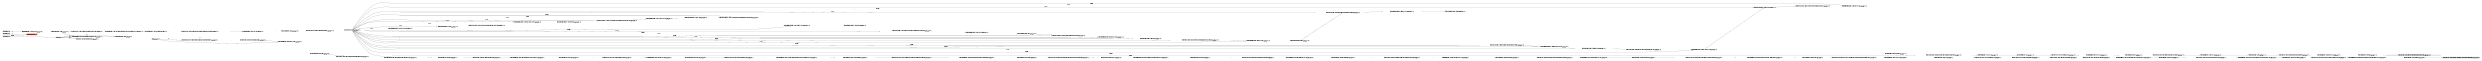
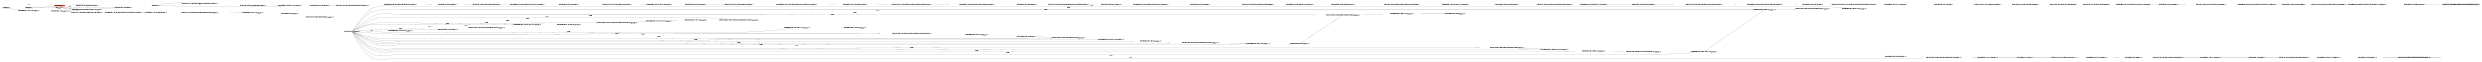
  digraph {
    fontname=Lato
    rankdir=LR
    node [fillcolor=white fontname=Lato shape=box style=filled]
    edge [fontname=Lato style=solid]
    n1 [fillcolor=tomato label="Digester digester@@@2@@@['1', '1', '1']"]
    n2 [label="digester.addObjectCreate(prefix + \"Context/Resources\",\"org.apache.catalina.webresources.StandardRoot\",\"className\")@@@33@@@['0', '0', '1']" shape=note]
    n3 [label="digester.addSetProperties(prefix + \"Context/Resources\")@@@34@@@['0', '0', '1']"]
    n4 [label="digester.addSetNext(prefix + \"Context/Resources\",\"setResources\",\"org.apache.catalina.WebResourceRoot\")@@@35@@@['0', '0', '1']" shape=house]
    n5 [label="digester.addSetProperties(prefix + \"Context/Manager/Store\")@@@24@@@['0', '0', '1']"]
    n6 [label="digester.addSetNext(prefix + \"Context/Manager/Store\",\"setStore\",\"org.apache.catalina.Store\")@@@25@@@['0', '0', '1']"]
    n7 [label="digester.addObjectCreate(prefix + \"Context/Manager/SessionIdGenerator\",\"org.apache.catalina.util.StandardSessionIdGenerator\",\"className\")@@@26@@@['0', '0', '1']" shape=house]
    n8 [label="digester.addSetNext(prefix + \"Context/Listener\",\"addLifecycleListener\",\"org.apache.catalina.LifecycleListener\")@@@16@@@['0', '0', '1']" shape=note]
    n9 [label="digester.addObjectCreate(prefix + \"Context/Loader\",\"org.apache.catalina.loader.WebappLoader\",\"className\")@@@17@@@['0', '0', '1']" shape=house]
    n10 [label="digester.addSetProperties(prefix + \"Context/Loader\")@@@18@@@['0', '0', '1']" shape=house]
    n11 [label="digester.addSetNext(prefix + \"Context/Loader\",\"setLoader\",\"org.apache.catalina.Loader\")@@@19@@@['0', '0', '1']"]
    n12 [label="digester.addObjectCreate(prefix + \"Context/Manager\",\"org.apache.catalina.session.StandardManager\",\"className\")@@@20@@@['0', '0', '1']"]
    n13 [label="digester.addObjectCreate(prefix + \"Context/Valve\",null,\"className\")@@@48@@@['0', '0', '1']"]
    n14 [label="digester.addSetProperties(prefix + \"Context/Valve\")@@@49@@@['0', '0', '1']"]
    n15 [label="digester.addSetNext(prefix + \"Context/Valve\",\"addValve\",\"org.apache.catalina.Valve\")@@@50@@@['0', '0', '1']"]
    n16 [label="digester.addRule(prefix + \"Context\",new SetContextPropertiesRule())@@@8@@@['0', '0', '1']"]
    n17 [label="create@@@10@@@['0', '0', '1']"]
    n18 [label="digester.addObjectCreate(prefix + \"Context/Listener\",null,\"className\")@@@14@@@['0', '0', '1']"]
    n19 [label="digester.addSetNext(prefix + \"Context\",\"addChild\",\"org.apache.catalina.Container\")@@@12@@@['0', '0', '1']" shape=house]
    n20 [label="digester.addRule(prefix + \"Context\",new LifecycleListenerRule(\"org.apache.catalina.startup.ContextConfig\",\"configClass\"))@@@11@@@['0', '0', '1']"]
    n21 [label="digester.addSetNext(channelPrefix + \"Interceptor/Member\",\"addStaticMember\",\"org.apache.catalina.tribes.Member\")@@@42@@@['1', '1', '0']" shape=note]
    n22 [label="digester.addObjectCreate(channelPrefix + \"ChannelListener\",null,\"className\")@@@43@@@['1', '1', '0']" shape=note]
    n23 [label="digester.addSetProperties(channelPrefix + \"ChannelListener\")@@@44@@@['1', '1', '0']" shape=house]
    n24 [label="digester.addObjectCreate(prefix + \"Context/Resources/PreResources\",null,\"className\")@@@36@@@['0', '0', '1']" shape=note]
    n25 [label="digester.addSetProperties(prefix + \"Valve\")@@@47@@@['1', '1', '0']"]
    n26 [label="digester.addSetNext(prefix + \"Valve\",\"addValve\",\"org.apache.catalina.Valve\")@@@48@@@['1', '1', '0']" shape=note]
    n27 [label="digester.addObjectCreate(prefix + \"Deployer\",null,\"className\")@@@49@@@['1', '1', '0']" shape=house]
    n28 [label="digester.addSetNext(prefix + \"Context/JarScanner/JarScanFilter\",\"setJarScanFilter\",\"org.apache.tomcat.JarScanFilter\")@@@59@@@['0', '0', '1']"]
    n29 [label="digester.addObjectCreate(prefix + \"Context/CookieProcessor\",\"org.apache.tomcat.util.http.Rfc6265CookieProcessor\",\"className\")@@@60@@@['0', '0', '1']"]
    n30 [label="digester.addSetProperties(prefix + \"Context/CookieProcessor\")@@@61@@@['0', '0', '1']"]
    n31 [label="digester.addSetProperties(channelPrefix + \"MembershipListener\")@@@23@@@['1', '1', '0']" shape=note]
    n32 [label="digester.addSetNext(channelPrefix + \"MembershipListener\",\"addMembershipListener\",\"org.apache.catalina.tribes.MembershipListener\")@@@24@@@['1', '1', '0']" shape=house]
    n33 [label="digester.addObjectCreate(channelPrefix + \"Sender\",null,\"className\")@@@25@@@['1', '1', '0']" shape=note]
    n34 [label="digester.addSetProperties(channelPrefix + \"Membership/LocalMember\")@@@17@@@['0', '1', '0']" shape=house]
    n35 [label="digester.addSetNext(channelPrefix + \"Membership/LocalMember\",\"setLocalMember\",\"org.apache.catalina.tribes.membership.StaticMember\")@@@18@@@['0', '1', '0']"]
    n36 [label="digester.addObjectCreate(channelPrefix + \"Membership/Member\",null,\"className\")@@@19@@@['0', '1', '0']" shape=note]
    n37 [label="digester.addSetProperties(prefix + \"Context/Listener\")@@@15@@@['0', '0', '1']"]
    n38 [label="digester.addObjectCreate(prefix + \"Context/Resources/PostResources\",null,\"className\")@@@42@@@['0', '0', '1']"]
    n39 [label="digester.addSetProperties(prefix + \"Context/Resources/PostResources\")@@@43@@@['0', '0', '1']"]
    n40 [label="digester.addSetNext(prefix + \"Context/Resources/PostResources\",\"addPostResources\",\"org.apache.catalina.WebResourceSet\")@@@44@@@['0', '0', '1']" shape=house]
    n41 [label="digester.addSetProperties(channelPrefix + \"Interceptor\")@@@35@@@['1', '1', '0']" shape=note]
    n42 [label="digester.addSetNext(channelPrefix + \"Interceptor\",\"addInterceptor\",\"org.apache.catalina.tribes.ChannelInterceptor\")@@@36@@@['1', '1', '0']" shape=house]
    n43 [label="digester.addObjectCreate(channelPrefix + \"Interceptor/LocalMember\",null,\"className\")@@@37@@@['1', '1', '0']"]
    n44 [label="digester.addObjectCreate(channelPrefix + \"Membership/LocalMember\",null,\"className\")@@@16@@@['0', '1', '0']" shape=note]
    n45 [label="digester.addSetNext(prefix + \"Context/Parameter\",\"addApplicationParameter\",\"org.apache.tomcat.util.descriptor.web.ApplicationParameter\")@@@31@@@['0', '0', '1']"]
    n46 [label="digester.addRuleSet(new RealmRuleSet(prefix + \"Context/\"))@@@32@@@['0', '0', '1']" shape=house]
    n47 [label="digester.addSetProperties(channelPrefix + \"Sender\")@@@26@@@['1', '1', '0']"]
    n48 [label="digester.addSetNext(channelPrefix + \"Sender\",\"setChannelSender\",\"org.apache.catalina.tribes.ChannelSender\")@@@27@@@['1', '1', '0']"]
    n49 [label="digester.addSetProperties(channelPrefix + \"Sender/Transport\")@@@29@@@['1', '1', '0']" shape=house]
    n50 [label="digester.addSetNext(channelPrefix + \"Sender/Transport\",\"setTransport\",\"org.apache.catalina.tribes.transport.MultiPointSender\")@@@30@@@['1', '1', '0']" shape=house]
    n51 [label="digester.addObjectCreate(channelPrefix + \"Receiver\",null,\"className\")@@@31@@@['1', '1', '0']" shape=note]
    n52 [label="digester.addSetProperties(prefix + \"Listener\")@@@53@@@['1', '1', '0']"]
    n53 [label="digester.addSetNext(prefix + \"Listener\",\"addLifecycleListener\",\"org.apache.catalina.LifecycleListener\")@@@54@@@['1', '1', '0']" shape=note]
    n54 [label="digester.addObjectCreate(prefix + \"ClusterListener\",null,\"className\")@@@55@@@['1', '1', '0']" shape=note]
    n55 [label="digester.addSetProperties(prefix + \"Context/Manager/SessionIdGenerator\")@@@27@@@['0', '0', '1']" shape=house]
    n56 [label="digester.addCallMethod(prefix + \"Context/WatchedResource\",\"addWatchedResource\",0)@@@51@@@['0', '0', '1']" shape=house]
    n57 [label="digester.addCallMethod(prefix + \"Context/WrapperLifecycle\",\"addWrapperLifecycle\",0)@@@52@@@['0', '0', '1']"]
    n58 [label="digester.addSetNext(channelPrefix + \"ChannelListener\",\"addChannelListener\",\"org.apache.catalina.tribes.ChannelListener\")@@@45@@@['1', '1', '0']" shape=house]
    n59 [label="digester.addObjectCreate(prefix + \"Valve\",null,\"className\")@@@46@@@['1', '1', '0']" shape=note]
    n60 [label="digester.addSetProperties(prefix + \"ClusterListener\")@@@56@@@['1', '1', '0']" shape=house]
    n61 [label="digester.addObjectCreate(channelPrefix + \"Sender/Transport\",null,\"className\")@@@28@@@['1', '1', '0']"]
    n62 [label="digester.addSetNext(prefix + \"Manager/SessionIdGenerator\",\"setSessionIdGenerator\",\"org.apache.catalina.SessionIdGenerator\")@@@8@@@['1', '1', '0']" shape=house]
    n63 [label="digester.addObjectCreate(prefix + \"Channel\",null,\"className\")@@@9@@@['1', '1', '0']"]
    n64 [label="digester.addSetProperties(prefix + \"Channel\")@@@10@@@['1', '1', '0']" shape=house]
    n65 [label="digester.addObjectCreate(prefix + \"Context/ResourceLink\",\"org.apache.tomcat.util.descriptor.web.ContextResourceLink\")@@@45@@@['0', '0', '1']" shape=house]
    n66 [label="digester.addSetProperties(prefix + \"Context/ResourceLink\")@@@46@@@['0', '0', '1']" shape=house]
    n67 [label="digester.addCallMethod(prefix + \"Context/WrapperListener\",\"addWrapperListener\",0)@@@53@@@['0', '0', '1']"]
    n68 [label="digester.addSetProperties(channelPrefix + \"Interceptor/LocalMember\")@@@38@@@['1', '1', '0']" shape=house]
    n69 [label="digester.addSetNext(channelPrefix + \"Interceptor/LocalMember\",\"setLocalMember\",\"org.apache.catalina.tribes.Member\")@@@39@@@['1', '1', '0']" shape=house]
    n70 [label="digester.addObjectCreate(prefix + \"Context/JarScanner\",\"org.apache.tomcat.util.scan.StandardJarScanner\",\"className\")@@@54@@@['0', '0', '1']"]
    n71 [label="digester.addSetProperties(prefix + \"Context/JarScanner\")@@@55@@@['0', '0', '1']" shape=note]
    n72 [label="digester.addSetProperties(prefix + \"Context/Resources/PreResources\")@@@37@@@['0', '0', '1']" shape=note]
    n73 [label="digester.addSetNext(prefix + \"Context/Resources/PreResources\",\"addPreResources\",\"org.apache.catalina.WebResourceSet\")@@@38@@@['0', '0', '1']" shape=house]
    n74 [label="digester.addSetNext(prefix + \"Context/Manager/SessionIdGenerator\",\"setSessionIdGenerator\",\"org.apache.catalina.SessionIdGenerator\")@@@28@@@['0', '0', '1']" shape=note]
    n75 [label="digester.addObjectCreate(prefix + \"Context/Parameter\",\"org.apache.tomcat.util.descriptor.web.ApplicationParameter\")@@@29@@@['0', '0', '1']" shape=house]
    n76 [fillcolor=lightgray label="digester.addSetNext(prefix + \"Context/CookieProcessor\",\"setCookieProcessor\",\"org.apache.tomcat.util.http.CookieProcessor\")@@@62@@@['0', '0', '1']"]
    n77 [label="digester.addSetProperties(prefix + \"Deployer\")@@@50@@@['1', '1', '0']" shape=house]
    n78 [label="digester.addObjectCreate(prefix + \"Manager/SessionIdGenerator\",\"org.apache.catalina.util.StandardSessionIdGenerator\",\"className\")@@@6@@@['1', '1', '0']" shape=note]
    n79 [label="digester.addSetProperties(prefix + \"Manager/SessionIdGenerator\")@@@7@@@['1', '1', '0']" shape=note]
    n80 [label="digester.addSetNext(prefix + \"Channel\",\"setChannel\",\"org.apache.catalina.tribes.Channel\")@@@11@@@['1', '1', '0']" shape=note]
    n81 [label="String channelPrefix = prefix + \"Channel/\"@@@12@@@['1', '1', '0']" shape=house]
    n82 [label="digester.addSetProperties(prefix + \"Context/JarScanner/JarScanFilter\")@@@58@@@['0', '0', '1']"]
    n83 [label="digester.addSetProperties(channelPrefix + \"Membership/Member\")@@@20@@@['0', '1', '0']" shape=house]
    n84 [label="digester.addSetNext(channelPrefix + \"Membership/Member\",\"addStaticMember\",\"org.apache.catalina.tribes.membership.StaticMember\")@@@21@@@['0', '1', '0']" shape=note]
    n85 [label="digester.addObjectCreate(channelPrefix + \"MembershipListener\",null,\"className\")@@@22@@@['1', '1', '0']" shape=note]
    n86 [label="digester.addSetProperties(prefix + \"Context/Manager\")@@@21@@@['0', '0', '1']" shape=note]
    n87 [label="digester.addObjectCreate(channelPrefix + \"Interceptor/Member\",null,\"className\")@@@40@@@['1', '1', '0']" shape=note]
    n88 [label="digester.addSetProperties(prefix + \"Context/Parameter\")@@@30@@@['0', '0', '1']" shape=house]
    n89 [label="create@@@3@@@['0', '0', '1']" shape=note]
    n90 [label="digester.addObjectCreate(prefix + \"Context\",\"org.apache.catalina.core.StandardContext\",\"className\")@@@4@@@['0', '0', '1']" shape=note]
    n91 [label="digester.addSetProperties(prefix + \"Context\")@@@5@@@['0', '0', '1']"]
    n92 [label="digester.addSetNext(prefix + \"Context/Manager\",\"setManager\",\"org.apache.catalina.Manager\")@@@22@@@['0', '0', '1']" shape=house]
    n93 [label="digester.addObjectCreate(prefix + \"Context/Manager/Store\",null,\"className\")@@@23@@@['0', '0', '1']" shape=note]
    n94 [label="digester.addObjectCreate(prefix + \"Manager\",null,\"className\")@@@3@@@['1', '1', '0']" shape=house]
    n95 [label="digester.addSetProperties(prefix + \"Manager\")@@@4@@@['1', '1', '0']" shape=note]
    n96 [label="digester.addSetNext(prefix + \"Manager\",\"setManagerTemplate\",\"org.apache.catalina.ha.ClusterManager\")@@@5@@@['1', '1', '0']" shape=note]
    n97 [label="digester.addSetNext(prefix + \"Deployer\",\"setClusterDeployer\",\"org.apache.catalina.ha.ClusterDeployer\")@@@51@@@['1', '1', '0']"]
    n98 [fillcolor=lightgray label="digester.addSetNext(prefix + \"ClusterListener\",\"addClusterListener\",\"org.apache.catalina.ha.ClusterListener\")@@@57@@@['1', '1', '0']" shape=house]
    n99 [label="digester.addSetNext(prefix + \"Context/JarScanner\",\"setJarScanner\",\"org.apache.tomcat.JarScanner\")@@@56@@@['0', '0', '1']" shape=house]
-   n100 [fillcolor=lightgray label="addRuleInstances['1', '0', '0']" shape=note]
    n101 [label="digester.addSetNext(channelPrefix + \"Membership\",\"setMembershipService\",\"org.apache.catalina.tribes.MembershipService\")@@@15@@@['1', '1', '0']"]
    n102 [label="digester.addSetProperties(channelPrefix + \"Membership\")@@@14@@@['1', '1', '0']"]
    n103 [label="digester.addObjectCreate(channelPrefix + \"Membership\",null,\"className\")@@@13@@@['1', '1', '0']" shape=house]
    n104 [label="digester.addSetProperties(channelPrefix + \"Receiver\")@@@32@@@['1', '1', '0']" shape=note]
    n105 [label="digester.addObjectCreate(channelPrefix + \"Interceptor\",null,\"className\")@@@34@@@['1', '1', '0']" shape=house]
    n106 [label="digester.addSetNext(channelPrefix + \"Receiver\",\"setChannelReceiver\",\"org.apache.catalina.tribes.ChannelReceiver\")@@@33@@@['1', '1', '0']" shape=house]
    n107 [label="digester.addSetProperties(channelPrefix + \"Interceptor/Member\")@@@41@@@['1', '1', '0']"]
    n108 [label="digester.addObjectCreate(prefix + \"Context/JarScanner/JarScanFilter\",\"org.apache.tomcat.util.scan.StandardJarScanFilter\",\"className\")@@@57@@@['0', '0', '1']"]
    n109 [label="digester.addRule(prefix + \"Context/ResourceLink\",new SetNextNamingRule(\"addResourceLink\",\"org.apache.tomcat.util.descriptor.web.ContextResourceLink\"))@@@47@@@['0', '0', '1']" shape=note]
    n110 [label="digester.addObjectCreate(prefix + \"Listener\",null,\"className\")@@@52@@@['1', '1', '0']"]
    n111 [label="digester.addSetNext(prefix + \"Context/Resources/JarResources\",\"addJarResources\",\"org.apache.catalina.WebResourceSet\")@@@41@@@['0', '0', '1']"]
    n112 [fillcolor=lightgray label="addRuleInstances['0', '1', '0']" shape=note]
    n113 [label="digester.addObjectCreate(prefix + \"Context/Resources/JarResources\",null,\"className\")@@@39@@@['0', '0', '1']" shape=house]
    n114 [label="digester.addSetProperties(prefix + \"Context/Resources/JarResources\")@@@40@@@['0', '0', '1']" shape=note]
    n115 [fillcolor=lightgray label="addRuleInstances['0', '0', '1']"]
    n2 -> n3
    n3 -> n4
    n4 -> n24
    n5 -> n6 [style=bold]
    n6 -> n7
    n7 -> n55 [style=bold]
    n8 -> n9
    n9 -> n10 [style=bold]
    n10 -> n11 [style=bold]
    n11 -> n12 [style=bold]
    n12 -> n86
    n13 -> n14
    n14 -> n15
    n15 -> n56
    n16 -> n17
    n17 -> n18 [style=bold]
    n17 -> n19 [label=true]
    n17 -> n20 [style=bold]
    n17 -> n20 [label=true]
    n18 -> n37
    n19 -> n18 [style=bold]
    n20 -> n19
    n21 -> n22
    n22 -> n23
    n23 -> n58
    n24 -> n72
    n25 -> n26 [style=bold]
    n26 -> n27 [style=bold]
    n27 -> n77 [style=bold]
    n28 -> n29 [style=bold]
    n29 -> n30
    n30 -> n76 [style=bold]
    n31 -> n32
    n32 -> n33
    n33 -> n47
    n34 -> n35
    n35 -> n36 [style=bold]
    n36 -> n83 [style=bold]
    n37 -> n8 [style=bold]
    n38 -> n39 [style=bold]
    n39 -> n40 [style=bold]
    n40 -> n65 [style=bold]
    n41 -> n42
    n42 -> n43 [style=bold]
    n43 -> n68
    n44 -> n34
    n45 -> n46 [style=bold]
    n46 -> n2
    n47 -> n48 [style=bold]
    n48 -> n61
    n49 -> n50
    n50 -> n51 [style=bold]
    n51 -> n104
    n52 -> n53 [style=bold]
    n53 -> n54
    n54 -> n60
    n55 -> n74 [style=bold]
    n56 -> n57
    n57 -> n67
    n58 -> n59 [style=bold]
    n59 -> n25 [style=bold]
    n60 -> n98 [style=bold]
    n61 -> n49
    n62 -> n63 [style=bold]
    n63 -> n64
    n64 -> n80
    n65 -> n66 [style=bold]
    n66 -> n109 [style=bold]
    n67 -> n70
    n68 -> n69 [style=bold]
    n69 -> n87
    n70 -> n71 [style=bold]
    n71 -> n99 [style=bold]
    n72 -> n73
    n73 -> n113
    n74 -> n75 [style=bold]
    n75 -> n88
    n77 -> n97
    n78 -> n79 [style=bold]
    n79 -> n62
    n80 -> n81
    n81 -> n21 [label=channelPrefix]
    n81 -> n22 [label=channelPrefix style=bold]
    n81 -> n23 [label=channelPrefix]
    n81 -> n31 [label=channelPrefix]
    n81 -> n32 [label=channelPrefix style=bold]
    n81 -> n33 [label=channelPrefix]
    n81 -> n34 [label=channelPrefix]
    n81 -> n35 [label=channelPrefix style=bold]
    n81 -> n36 [label=channelPrefix]
    n81 -> n41 [label=channelPrefix]
    n81 -> n42 [label=channelPrefix style=bold]
    n81 -> n43 [label=channelPrefix style=bold]
    n81 -> n44 [label=channelPrefix style=bold]
    n81 -> n47 [label=channelPrefix]
    n81 -> n48 [label=channelPrefix style=bold]
    n81 -> n49 [label=channelPrefix style=bold]
    n81 -> n50 [label=channelPrefix style=bold]
    n81 -> n51 [label=channelPrefix style=bold]
    n81 -> n58 [label=channelPrefix style=bold]
    n81 -> n61 [label=channelPrefix style=bold]
    n81 -> n68 [label=channelPrefix style=bold]
    n81 -> n69 [label=channelPrefix]
    n81 -> n83 [label=channelPrefix]
    n81 -> n84 [label=channelPrefix style=bold]
    n81 -> n85 [label=channelPrefix style=bold]
    n81 -> n87 [label=channelPrefix style=bold]
    n81 -> n101 [label=channelPrefix]
    n81 -> n102 [label=channelPrefix style=bold]
    n81 -> n103
    n81 -> n103 [label=channelPrefix]
    n81 -> n104 [label=channelPrefix]
    n81 -> n105 [label=channelPrefix]
    n81 -> n106 [label=channelPrefix style=bold]
    n81 -> n107 [label=channelPrefix style=bold]
    n82 -> n28
    n83 -> n84
    n84 -> n85
    n85 -> n31
    n86 -> n92
    n87 -> n107 [style=bold]
    n88 -> n45
    n89 -> n16 [label=false]
    n89 -> n16 [style=bold]
    n89 -> n90 [style=bold]
    n89 -> n90 [label=true style=bold]
    n89 -> n91 [label=true style=bold]
    n90 -> n91 [style=bold]
    n91 -> n17
    n92 -> n93 [style=bold]
    n93 -> n5
    n94 -> n95
    n95 -> n90 [label=0 style=bold]
    n95 -> n96 [style=bold]
    n96 -> n78
    n97 -> n110 [style=bold]
    n99 -> n108 [style=bold]
-   n100 -> n1 [label=true style=bold]
-   n100 -> n94
    n101 -> n44
    n101 -> n85
    n102 -> n101
    n103 -> n102
    n104 -> n106 [style=bold]
    n105 -> n41 [style=bold]
    n106 -> n105 [style=bold]
    n107 -> n21 [style=bold]
    n108 -> n82 [style=bold]
    n109 -> n13
    n110 -> n52 [style=bold]
    n111 -> n38
    n112 -> n1 [label=true]
    n112 -> n94 [style=bold]
    n113 -> n114
    n114 -> n111
    n115 -> n1 [label=channelPrefix style=bold]
    n115 -> n89 [style=bold]
  }
